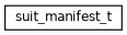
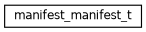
  digraph {
    rankdir=TB
-   n1 [color=black fillcolor=white fontname=Helvetica fontsize=10 height=0.2 label=suit_manifest_t shape=record style=filled width=0.4]
+   n1 [color=black fillcolor=white fontname=Helvetica fontsize=10 height=0.2 label=manifest_manifest_t shape=record style=filled width=0.4]
  }
